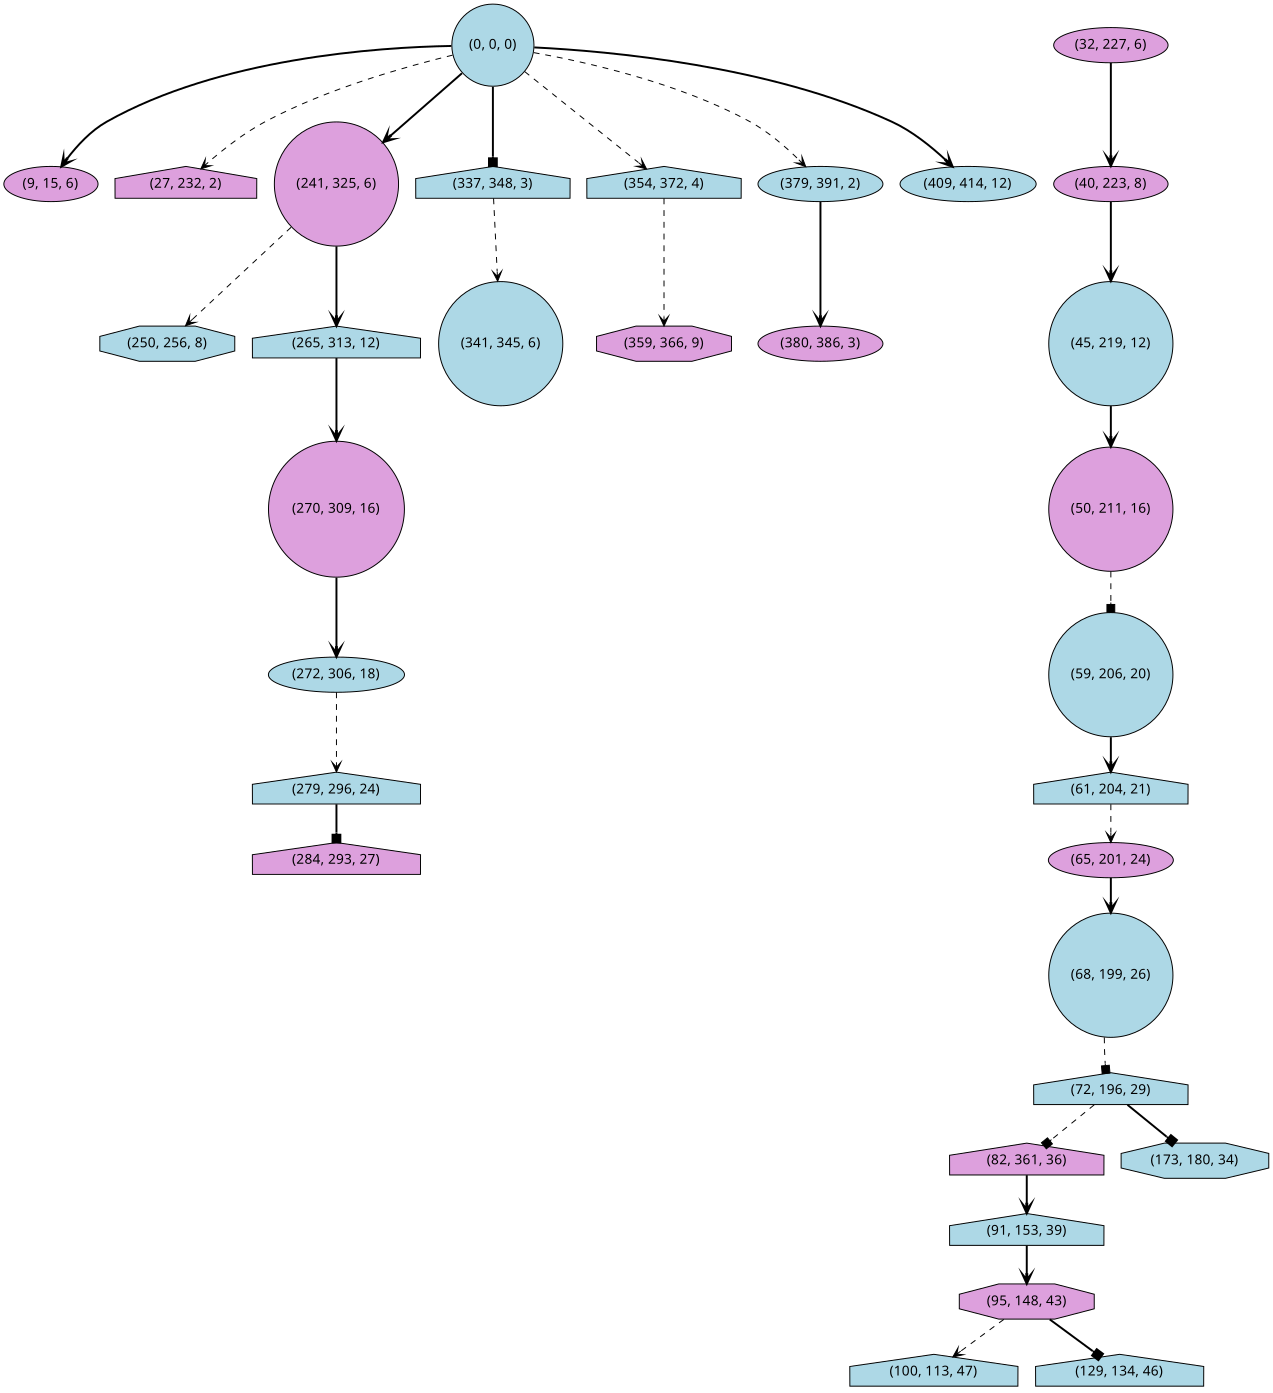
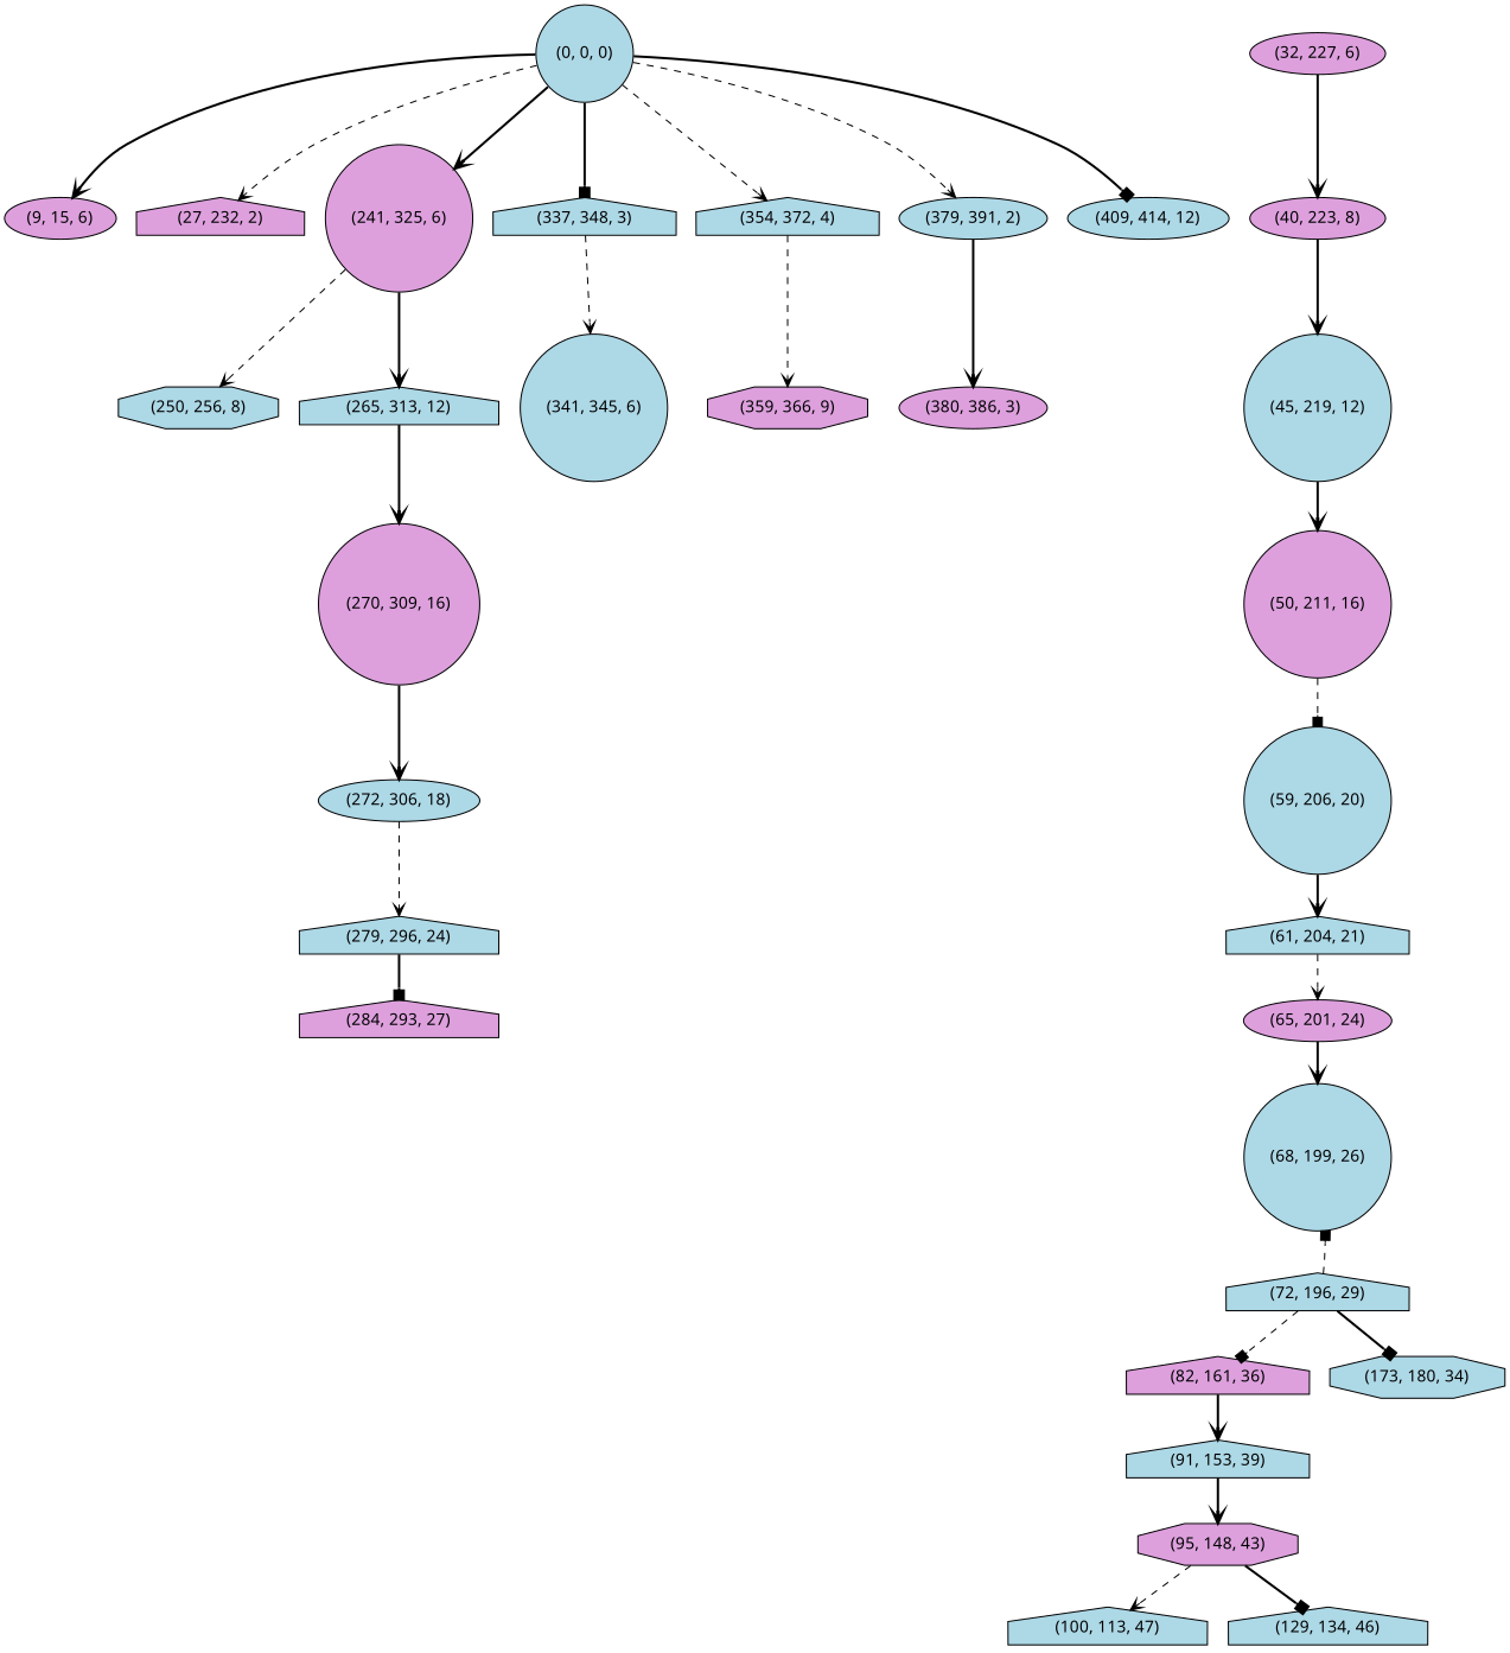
  digraph {
    fontname="Noto Sans"
    node [fillcolor=lightblue fontname="Noto Sans" shape=house style=filled]
    edge [arrowhead=vee fontname="Noto Sans" style=bold]
    "(0, 0, 0)" [shape=circle]
    "(9, 15, 6)" [fillcolor=plum shape=ellipse]
    "(27, 232, 2)" [fillcolor=plum]
    "(241, 325, 6)" [fillcolor=plum shape=circle]
    "(337, 348, 3)"
    "(354, 372, 4)"
    "(379, 391, 2)" [shape=ellipse]
    "(409, 414, 12)" [shape=ellipse]
    "(250, 256, 8)" [shape=octagon]
    "(265, 313, 12)"
    "(341, 345, 6)" [shape=circle]
    "(359, 366, 9)" [fillcolor=plum shape=octagon]
    "(380, 386, 3)" [fillcolor=plum shape=ellipse]
    "(32, 227, 6)" [fillcolor=plum shape=ellipse]
    "(40, 223, 8)" [fillcolor=plum shape=ellipse]
    n16 [label="(45, 219, 12)" shape=circle]
    "(50, 211, 16)" [fillcolor=plum shape=circle]
    "(59, 206, 20)" [shape=circle]
    "(61, 204, 21)"
    "(65, 201, 24)" [fillcolor=plum shape=ellipse]
    "(68, 199, 26)" [shape=circle]
    "(72, 196, 29)"
-   "(82, 161, 36)" [fillcolor=plum label="(82, 361, 36)"]
+   "(82, 161, 36)" [fillcolor=plum]
    "(173, 180, 34)" [shape=octagon]
    "(91, 153, 39)"
    "(95, 148, 43)" [fillcolor=plum shape=octagon]
    "(100, 113, 47)"
    "(129, 134, 46)"
    "(270, 309, 16)" [fillcolor=plum shape=circle]
    "(272, 306, 18)" [shape=ellipse]
    "(279, 296, 24)"
    "(284, 293, 27)" [fillcolor=plum]
    "(0, 0, 0)" -> "(9, 15, 6)"
    "(0, 0, 0)" -> "(27, 232, 2)" [style=dashed]
    "(0, 0, 0)" -> "(241, 325, 6)"
    "(0, 0, 0)" -> "(337, 348, 3)" [arrowhead=box]
    "(0, 0, 0)" -> "(354, 372, 4)" [style=dashed]
    "(0, 0, 0)" -> "(379, 391, 2)" [style=dashed]
-   "(0, 0, 0)" -> "(409, 414, 12)"
+   "(0, 0, 0)" -> "(409, 414, 12)" [arrowhead=box]
    "(241, 325, 6)" -> "(250, 256, 8)" [style=dashed]
    "(241, 325, 6)" -> "(265, 313, 12)"
    "(337, 348, 3)" -> "(341, 345, 6)" [style=dashed]
    "(354, 372, 4)" -> "(359, 366, 9)" [style=dashed]
    "(379, 391, 2)" -> "(380, 386, 3)"
    "(265, 313, 12)" -> "(270, 309, 16)"
    "(32, 227, 6)" -> "(40, 223, 8)"
    "(40, 223, 8)" -> n16
    n16 -> "(50, 211, 16)"
    "(50, 211, 16)" -> "(59, 206, 20)" [arrowhead=box style=dashed]
    "(59, 206, 20)" -> "(61, 204, 21)"
    "(61, 204, 21)" -> "(65, 201, 24)" [style=dashed]
    "(65, 201, 24)" -> "(68, 199, 26)"
-   "(68, 199, 26)" -> "(72, 196, 29)" [arrowhead=box style=dashed]
+   "(72, 196, 29)" -> "(68, 199, 26)" [arrowhead=box style=dashed]
    "(72, 196, 29)" -> "(82, 161, 36)" [arrowhead=box style=dashed]
    "(72, 196, 29)" -> "(173, 180, 34)" [arrowhead=box]
    "(82, 161, 36)" -> "(91, 153, 39)"
    "(91, 153, 39)" -> "(95, 148, 43)"
    "(95, 148, 43)" -> "(100, 113, 47)" [style=dashed]
    "(95, 148, 43)" -> "(129, 134, 46)" [arrowhead=box]
    "(270, 309, 16)" -> "(272, 306, 18)"
    "(272, 306, 18)" -> "(279, 296, 24)" [style=dashed]
    "(279, 296, 24)" -> "(284, 293, 27)" [arrowhead=box]
  }
